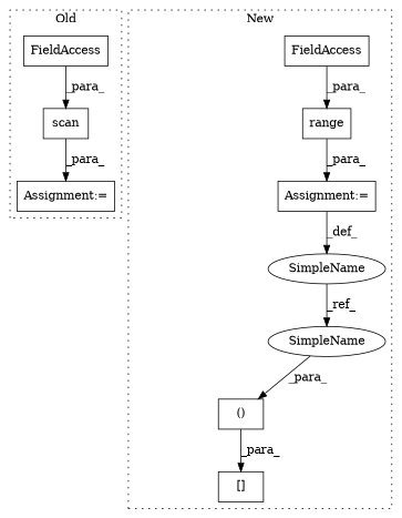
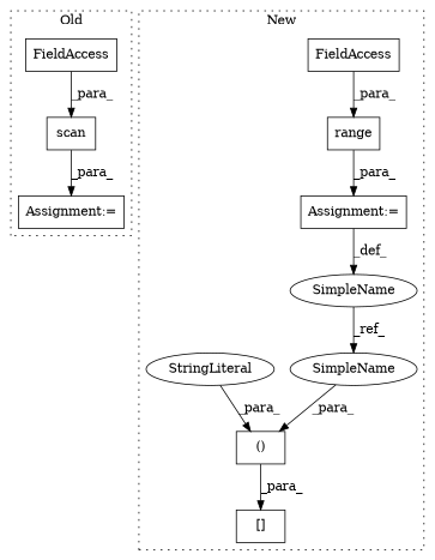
  digraph {
    node [a=32 l=1 shape=box]
    n1 [l="5,1" label=scan s="1919,1951"]
    n2 [a=7 l=2 label="Assignment:=" s=1910]
    n3 [a=22 label=FieldAccess s=1924]
    n4 [a=2 l="23,2" label="[]" s="1770,1852"]
    n5 [l="6,1" label=range s="1703,1724"]
    n6 [a=7 l="61,2" label="Assignment:=" s="1634,1725"]
    n7 [a=106 l=59 label="()" s=1793]
    n8 [a=22 l=15 label=FieldAccess s=1709]
    n9 [a=42 label=SimpleName s=1699 shape=ellipse]
+   n10 [a=45 l=16 label=StringLiteral s=1822 shape=ellipse]
    n11 [a=42 label=SimpleName s=1851 shape=ellipse]
    subgraph cluster_1 {
      label=Old
      style=dotted
      n1
      n2
      n3
    }
    subgraph cluster_2 {
      label=New
      style=dotted
      n4
      n5
      n6
      n7
      n8
      n9
+     n10
      n11
    }
    n1 -> n2 [label=_para_]
    n3 -> n1 [label=_para_]
    n5 -> n6 [label=_para_]
    n6 -> n9 [label=_def_]
    n7 -> n4 [label=_para_]
    n8 -> n5 [label=_para_]
    n9 -> n11 [label=_ref_]
+   n10 -> n7 [label=_para_]
    n11 -> n7 [label=_para_]
  }
